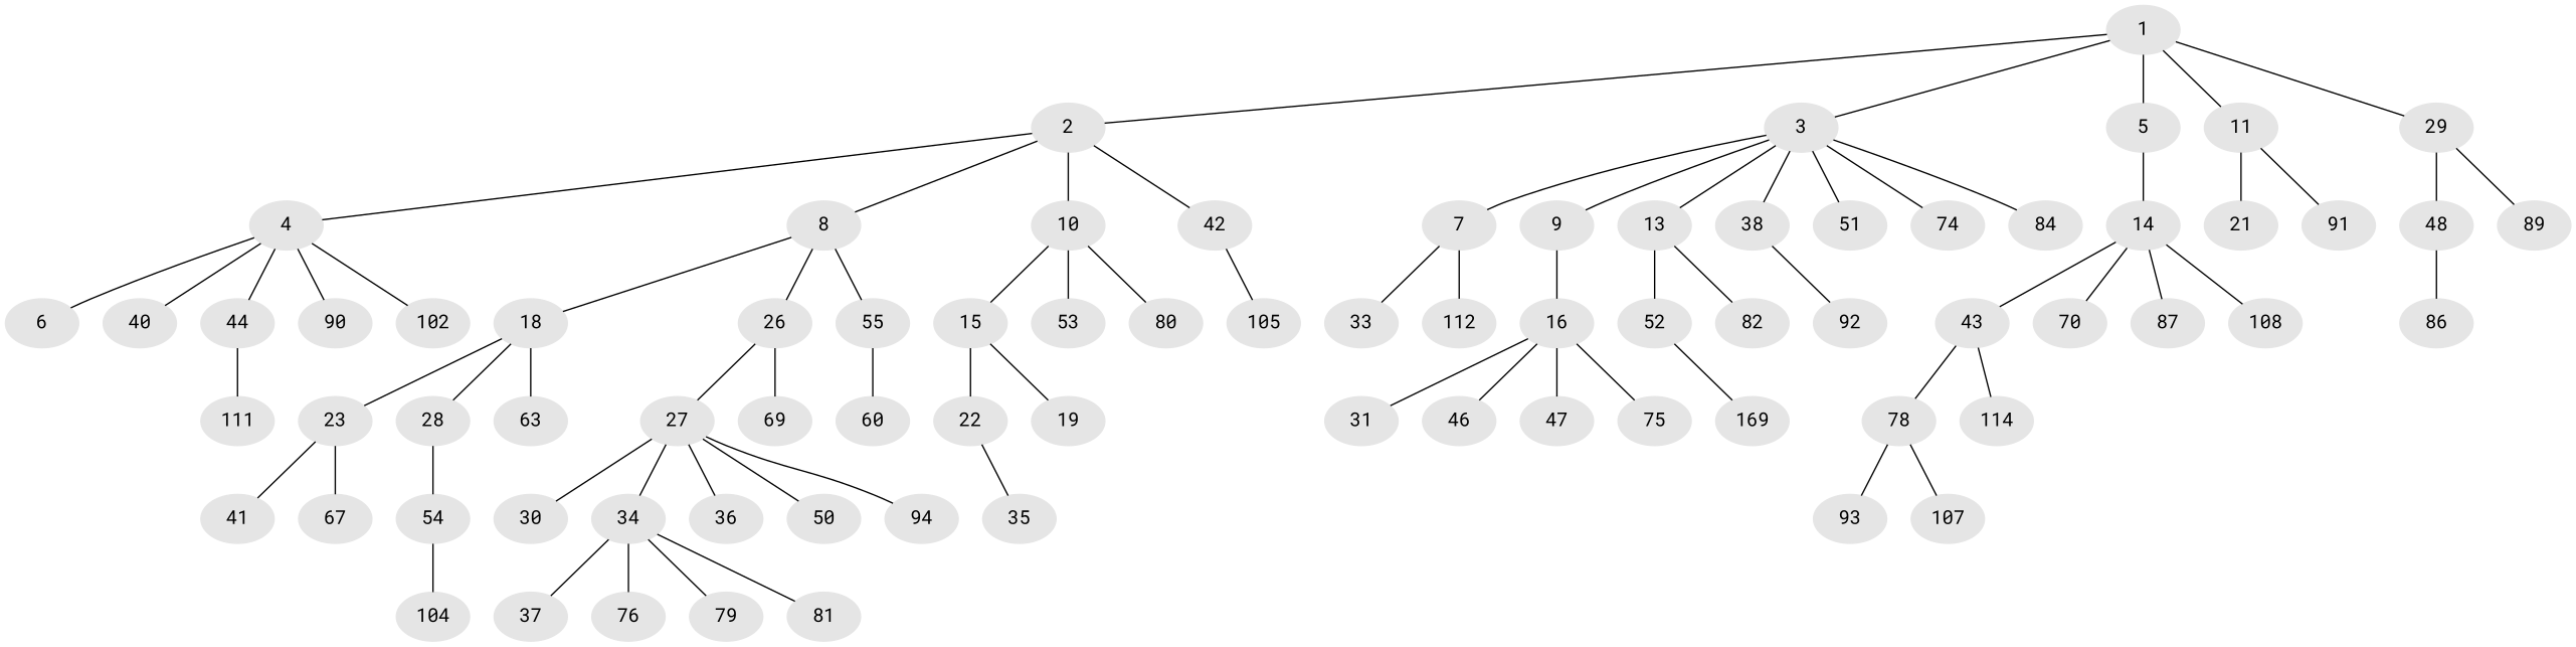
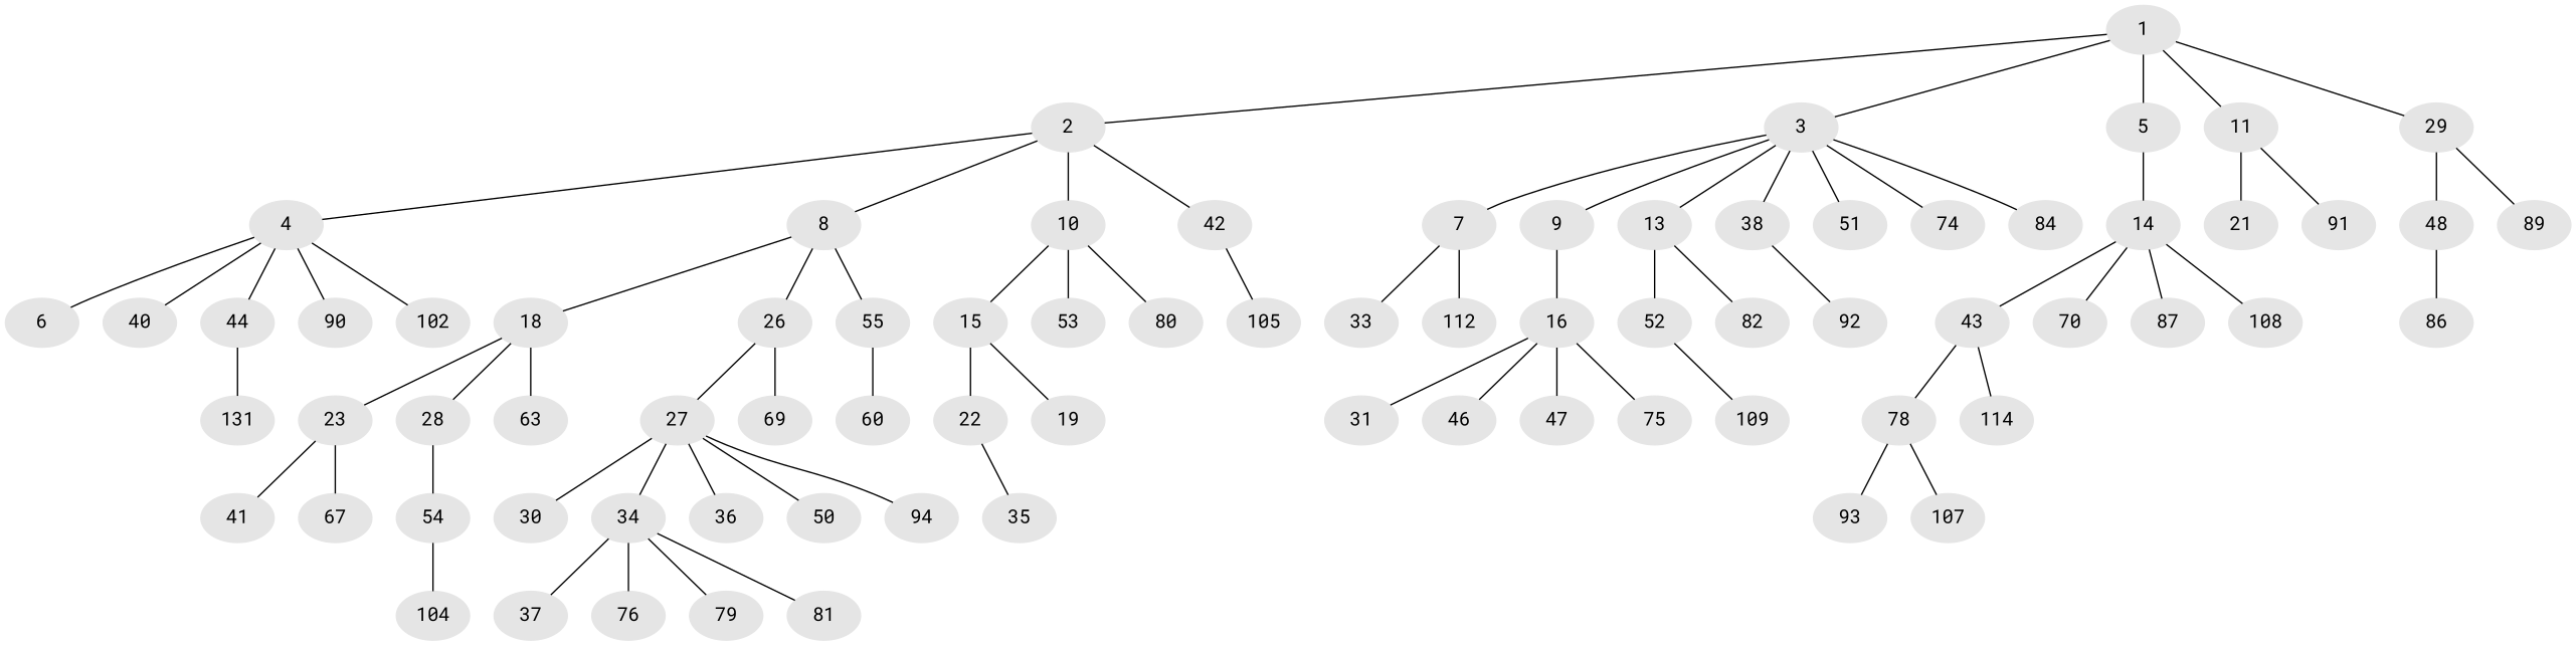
  graph {
    fontname="Roboto Mono"
    node [color=gray90 fontname="Roboto Mono" style=filled]
    edge [fontname="Roboto Mono"]
    1 [super="+65"]
    2 [super="+24"]
    3 [super="+25"]
    5 [super="+32"]
    11 [super="+17"]
    29 [super="+61"]
    4 [super="+58"]
    8 [super="+57"]
    10 [super="+12"]
    42
    7 [super="+100"]
    9
    13 [super="+39"]
    38 [super="+85"]
    51 [super="+56"]
    74 [super="+98"]
    n17 [label=84 super="+95"]
    14 [super="+77"]
    21 [super="+96"]
    91
    48
    89
    6
    40
    44
    90
    102
    18 [super="+20"]
    26 [super="+68"]
    55
    15 [super="+88"]
    53
    80 [super="+113"]
    105
    33
    112
    16 [super="+19"]
    52 [super="+73"]
    82 [super="+115"]
    92 [super="+99"]
-   111
+   111 [label=131]
    43 [super="+84"]
    70 [super="+110"]
    87
    108
    23 [super="+72"]
    28 [super="+71"]
    63 [super="+64"]
    27 [super="+49"]
    69 [super="+103"]
    60 [super="+97"]
    31 [super="+106"]
    46
    47
    75 [super="+101"]
    22 [super="+45"]
    n57 [label=19]
-   109 [label=169]
+   109
    78
    114
    35
    41
    67
    54 [super="+62"]
    30
    34 [super="+66"]
    36
    50
    94
    37
    76
    79
    81
    104
    86
    93
    107
    1 -- 2
    1 -- 3
    1 -- 5
    1 -- 11
    1 -- 29
    2 -- 4
    2 -- 8
    2 -- 10
    2 -- 42
    3 -- 7
    3 -- 9
    3 -- 13
    3 -- 38
    3 -- 51
    3 -- 74
    3 -- n17
    5 -- 14
    11 -- 21
    11 -- 91
    29 -- 48
    29 -- 89
    4 -- 6
    4 -- 40
    4 -- 44
    4 -- 90
    4 -- 102
    8 -- 18
    8 -- 26
    8 -- 55
    10 -- 15
    10 -- 53
    10 -- 80
    42 -- 105
    7 -- 33
    7 -- 112
    9 -- 16
    13 -- 52
    13 -- 82
    38 -- 92
    14 -- 43
    14 -- 70
    14 -- 87
    14 -- 108
    48 -- 86
    44 -- 111
    18 -- 23
    18 -- 28
    18 -- 63
    26 -- 27
    26 -- 69
    55 -- 60
    15 -- 22
    15 -- n57
    16 -- 31
    16 -- 46
    16 -- 47
    16 -- 75
    52 -- 109
    43 -- 78
    43 -- 114
    23 -- 41
    23 -- 67
    28 -- 54
    27 -- 30
    27 -- 34
    27 -- 36
    27 -- 50
    27 -- 94
    22 -- 35
    78 -- 93
    78 -- 107
    54 -- 104
    34 -- 37
    34 -- 76
    34 -- 79
    34 -- 81
  }
